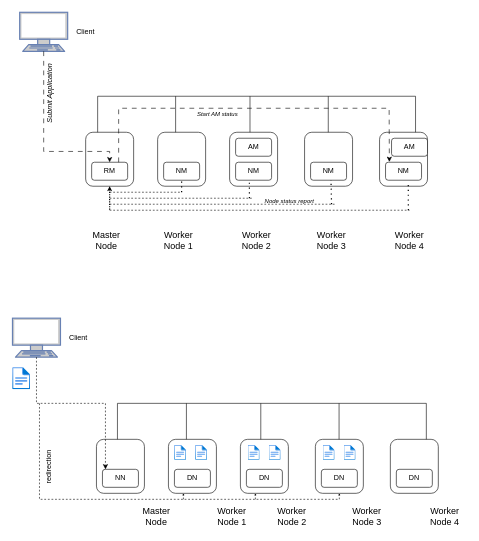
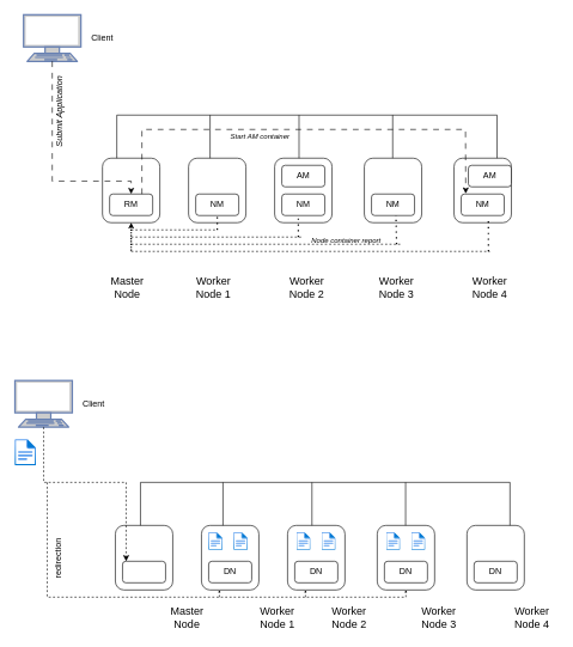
  <mxCell id="0" />
  <mxCell id="1" parent="0" />
  <mxCell id="2" value="" style="group" parent="1" vertex="1" connectable="0"><mxGeometry x="32" y="20" width="685" height="400" as="geometry" /></mxCell>
  <mxCell id="3" value="" style="endArrow=none;html=1;rounded=0;" parent="2" edge="1"><mxGeometry width="50" height="50" relative="1" as="geometry"><mxPoint x="130" y="140" as="sourcePoint" /><mxPoint x="660" y="140" as="targetPoint" /></mxGeometry></mxCell>
  <mxCell id="4" value="" style="rounded=1;whiteSpace=wrap;html=1;" parent="2" vertex="1"><mxGeometry x="600" y="200" width="80" height="90" as="geometry" /></mxCell>
  <mxCell id="5" value="" style="rounded=1;whiteSpace=wrap;html=1;" parent="2" vertex="1"><mxGeometry x="475" y="200" width="80" height="90" as="geometry" /></mxCell>
  <mxCell id="6" value="" style="rounded=1;whiteSpace=wrap;html=1;" parent="2" vertex="1"><mxGeometry x="350" y="200" width="80" height="90" as="geometry" /></mxCell>
  <mxCell id="7" value="" style="rounded=1;whiteSpace=wrap;html=1;" parent="2" vertex="1"><mxGeometry x="230" y="200" width="80" height="90" as="geometry" /></mxCell>
  <mxCell id="8" value="" style="rounded=1;whiteSpace=wrap;html=1;" parent="2" vertex="1"><mxGeometry x="110" y="200" width="80" height="90" as="geometry" /></mxCell>
  <mxCell id="9" value="" style="endArrow=none;html=1;rounded=0;exitX=0.25;exitY=0;exitDx=0;exitDy=0;" parent="2" source="8" edge="1"><mxGeometry width="50" height="50" relative="1" as="geometry"><mxPoint x="370" y="230" as="sourcePoint" /><mxPoint x="130" y="140" as="targetPoint" /></mxGeometry></mxCell>
  <mxCell id="10" value="" style="endArrow=none;html=1;rounded=0;exitX=0.25;exitY=0;exitDx=0;exitDy=0;" parent="2" edge="1"><mxGeometry width="50" height="50" relative="1" as="geometry"><mxPoint x="260" y="200" as="sourcePoint" /><mxPoint x="260" y="140" as="targetPoint" /></mxGeometry></mxCell>
  <mxCell id="11" value="" style="endArrow=none;html=1;rounded=0;exitX=0.25;exitY=0;exitDx=0;exitDy=0;" parent="2" edge="1"><mxGeometry width="50" height="50" relative="1" as="geometry"><mxPoint x="384" y="200" as="sourcePoint" /><mxPoint x="384" y="140" as="targetPoint" /></mxGeometry></mxCell>
  <mxCell id="12" value="" style="endArrow=none;html=1;rounded=0;exitX=0.25;exitY=0;exitDx=0;exitDy=0;" parent="2" edge="1"><mxGeometry width="50" height="50" relative="1" as="geometry"><mxPoint x="514.5" y="200" as="sourcePoint" /><mxPoint x="514.5" y="140" as="targetPoint" /></mxGeometry></mxCell>
  <mxCell id="13" value="" style="endArrow=none;html=1;rounded=0;exitX=0.25;exitY=0;exitDx=0;exitDy=0;" parent="2" edge="1"><mxGeometry width="50" height="50" relative="1" as="geometry"><mxPoint x="660" y="200" as="sourcePoint" /><mxPoint x="660" y="140" as="targetPoint" /></mxGeometry></mxCell>
  <mxCell id="14" value="" style="group" parent="2" vertex="1" connectable="0"><mxGeometry x="120" y="250" width="60" height="30" as="geometry" /></mxCell>
  <mxCell id="15" value="" style="rounded=1;whiteSpace=wrap;html=1;" parent="14" vertex="1"><mxGeometry width="60" height="30" as="geometry" /></mxCell>
  <mxCell id="16" value="RM" style="text;html=1;strokeColor=none;fillColor=none;align=center;verticalAlign=middle;whiteSpace=wrap;rounded=0;" parent="14" vertex="1"><mxGeometry width="60" height="30" as="geometry" /></mxCell>
  <mxCell id="17" value="" style="group" parent="2" vertex="1" connectable="0"><mxGeometry x="240" y="250" width="60" height="30" as="geometry" /></mxCell>
  <mxCell id="18" value="" style="rounded=1;whiteSpace=wrap;html=1;" parent="17" vertex="1"><mxGeometry width="60" height="30" as="geometry" /></mxCell>
  <mxCell id="19" value="NM" style="text;html=1;strokeColor=none;fillColor=none;align=center;verticalAlign=middle;whiteSpace=wrap;rounded=0;" parent="17" vertex="1"><mxGeometry width="60" height="30" as="geometry" /></mxCell>
  <mxCell id="20" value="" style="group" parent="2" vertex="1" connectable="0"><mxGeometry x="360" y="250" width="60" height="30" as="geometry" /></mxCell>
  <mxCell id="21" value="" style="rounded=1;whiteSpace=wrap;html=1;" parent="20" vertex="1"><mxGeometry width="60" height="30" as="geometry" /></mxCell>
  <mxCell id="22" value="NM" style="text;html=1;strokeColor=none;fillColor=none;align=center;verticalAlign=middle;whiteSpace=wrap;rounded=0;" parent="20" vertex="1"><mxGeometry width="60" height="30" as="geometry" /></mxCell>
  <mxCell id="23" value="" style="group" parent="2" vertex="1" connectable="0"><mxGeometry x="485" y="250" width="60" height="30" as="geometry" /></mxCell>
  <mxCell id="24" value="" style="rounded=1;whiteSpace=wrap;html=1;" parent="23" vertex="1"><mxGeometry width="60" height="30" as="geometry" /></mxCell>
  <mxCell id="25" value="NM" style="text;html=1;strokeColor=none;fillColor=none;align=center;verticalAlign=middle;whiteSpace=wrap;rounded=0;" parent="23" vertex="1"><mxGeometry width="60" height="30" as="geometry" /></mxCell>
  <mxCell id="26" value="" style="group" parent="2" vertex="1" connectable="0"><mxGeometry x="610" y="250" width="60" height="30" as="geometry" /></mxCell>
  <mxCell id="27" value="" style="rounded=1;whiteSpace=wrap;html=1;" parent="26" vertex="1"><mxGeometry width="60" height="30" as="geometry" /></mxCell>
  <mxCell id="28" value="NM" style="text;html=1;strokeColor=none;fillColor=none;align=center;verticalAlign=middle;whiteSpace=wrap;rounded=0;" parent="26" vertex="1"><mxGeometry width="60" height="30" as="geometry" /></mxCell>
  <mxCell id="29" value="" style="endArrow=none;dashed=1;html=1;rounded=0;" parent="2" edge="1"><mxGeometry width="50" height="50" relative="1" as="geometry"><mxPoint x="150" y="330" as="sourcePoint" /><mxPoint x="650" y="330" as="targetPoint" /></mxGeometry></mxCell>
  <mxCell id="30" value="" style="endArrow=none;dashed=1;html=1;rounded=0;" parent="2" edge="1"><mxGeometry width="50" height="50" relative="1" as="geometry"><mxPoint x="150" y="320" as="sourcePoint" /><mxPoint x="525" y="320" as="targetPoint" /></mxGeometry></mxCell>
  <mxCell id="31" value="" style="endArrow=none;dashed=1;html=1;rounded=0;" parent="2" edge="1"><mxGeometry width="50" height="50" relative="1" as="geometry"><mxPoint x="150" y="310" as="sourcePoint" /><mxPoint x="390" y="310" as="targetPoint" /></mxGeometry></mxCell>
  <mxCell id="32" value="" style="endArrow=none;dashed=1;html=1;rounded=0;" parent="2" edge="1"><mxGeometry width="50" height="50" relative="1" as="geometry"><mxPoint x="150" y="300" as="sourcePoint" /><mxPoint x="270" y="300" as="targetPoint" /></mxGeometry></mxCell>
  <mxCell id="33" value="" style="endArrow=none;dashed=1;html=1;dashPattern=1 3;strokeWidth=2;rounded=0;entryX=0.5;entryY=1;entryDx=0;entryDy=0;" parent="2" target="19" edge="1"><mxGeometry width="50" height="50" relative="1" as="geometry"><mxPoint x="270" y="300" as="sourcePoint" /><mxPoint x="320" y="380" as="targetPoint" /></mxGeometry></mxCell>
  <mxCell id="34" value="" style="endArrow=none;dashed=1;html=1;dashPattern=1 3;strokeWidth=2;rounded=0;entryX=0.383;entryY=1.009;entryDx=0;entryDy=0;entryPerimeter=0;" parent="2" target="22" edge="1"><mxGeometry width="50" height="50" relative="1" as="geometry"><mxPoint x="383" y="310" as="sourcePoint" /><mxPoint x="383" y="290" as="targetPoint" /></mxGeometry></mxCell>
  <mxCell id="35" value="" style="endArrow=none;dashed=1;html=1;dashPattern=1 3;strokeWidth=2;rounded=0;entryX=0.567;entryY=0.981;entryDx=0;entryDy=0;entryPerimeter=0;" parent="2" target="25" edge="1"><mxGeometry width="50" height="50" relative="1" as="geometry"><mxPoint x="520" y="320" as="sourcePoint" /><mxPoint x="520" y="290" as="targetPoint" /></mxGeometry></mxCell>
  <mxCell id="36" value="" style="endArrow=none;dashed=1;html=1;dashPattern=1 3;strokeWidth=2;rounded=0;entryX=0.631;entryY=1.079;entryDx=0;entryDy=0;entryPerimeter=0;" parent="2" target="28" edge="1"><mxGeometry width="50" height="50" relative="1" as="geometry"><mxPoint x="648" y="330" as="sourcePoint" /><mxPoint x="420" y="180" as="targetPoint" /></mxGeometry></mxCell>
  <mxCell id="37" value="" style="endArrow=none;dashed=1;html=1;strokeWidth=2;rounded=0;entryX=0.5;entryY=1;entryDx=0;entryDy=0;jumpSize=10;dashPattern=1 1;startArrow=classic;startFill=1;exitX=0.5;exitY=1;exitDx=0;exitDy=0;endSize=6;startSize=2;" parent="2" source="8" edge="1"><mxGeometry width="50" height="50" relative="1" as="geometry"><mxPoint x="420" y="180" as="sourcePoint" /><mxPoint x="150" y="330" as="targetPoint" /></mxGeometry></mxCell>
  <mxCell id="38" value="" style="fontColor=#0066CC;verticalAlign=top;verticalLabelPosition=bottom;labelPosition=center;align=center;html=1;outlineConnect=0;fillColor=#CCCCCC;strokeColor=#6881B3;gradientColor=none;gradientDirection=north;strokeWidth=2;shape=mxgraph.networks.terminal;" parent="2" vertex="1"><mxGeometry width="80" height="65" as="geometry" /></mxCell>
  <mxCell id="39" value="" style="endArrow=classic;html=1;rounded=0;dashed=1;dashPattern=8 8;entryX=0.5;entryY=0;entryDx=0;entryDy=0;endFill=1;" parent="2" source="38" target="16" edge="1"><mxGeometry relative="1" as="geometry"><mxPoint x="190" y="210" as="sourcePoint" /><mxPoint x="110" y="232" as="targetPoint" /><Array as="points"><mxPoint x="40" y="232" /><mxPoint x="150" y="232" /></Array></mxGeometry></mxCell>
  <mxCell id="40" value="Client" style="text;html=1;strokeColor=none;fillColor=none;align=center;verticalAlign=middle;whiteSpace=wrap;rounded=0;" parent="2" vertex="1"><mxGeometry x="80" y="17.5" width="60" height="30" as="geometry" /></mxCell>
  <mxCell id="41" value="" style="endArrow=classic;html=1;rounded=0;exitX=0.75;exitY=0;exitDx=0;exitDy=0;entryX=0.106;entryY=-0.022;entryDx=0;entryDy=0;entryPerimeter=0;dashed=1;dashPattern=8 8;endFill=1;" parent="2" source="16" target="28" edge="1"><mxGeometry relative="1" as="geometry"><mxPoint x="360" y="120" as="sourcePoint" /><mxPoint x="630" y="160" as="targetPoint" /><Array as="points"><mxPoint x="165" y="160" /><mxPoint x="616" y="160" /></Array></mxGeometry></mxCell>
- <mxCell id="42" value="Start AM status" style="text;html=1;strokeColor=none;fillColor=none;align=center;verticalAlign=middle;whiteSpace=wrap;rounded=0;fontSize=10;fontStyle=2" parent="2" vertex="1"><mxGeometry x="280" y="160" width="100" height="20" as="geometry" /></mxCell>
+ <mxCell id="42" value="Start AM container" style="text;html=1;strokeColor=none;fillColor=none;align=center;verticalAlign=middle;whiteSpace=wrap;rounded=0;fontSize=10;fontStyle=2" parent="2" vertex="1"><mxGeometry x="280" y="160" width="100" height="20" as="geometry" /></mxCell>
  <mxCell id="43" value="" style="group" parent="2" vertex="1" connectable="0"><mxGeometry x="620" y="210" width="60" height="30" as="geometry" /></mxCell>
  <mxCell id="44" value="" style="rounded=1;whiteSpace=wrap;html=1;" parent="43" vertex="1"><mxGeometry width="60" height="30" as="geometry" /></mxCell>
  <mxCell id="45" value="AM" style="text;html=1;strokeColor=none;fillColor=none;align=center;verticalAlign=middle;whiteSpace=wrap;rounded=0;" parent="43" vertex="1"><mxGeometry width="60" height="30" as="geometry" /></mxCell>
  <mxCell id="46" value="Submit Application" style="text;html=1;strokeColor=none;fillColor=none;align=center;verticalAlign=middle;whiteSpace=wrap;rounded=0;spacingBottom=0;textDirection=ltr;labelPosition=center;verticalLabelPosition=middle;rotation=-90;fontStyle=2" parent="2" vertex="1"><mxGeometry x="-10" y="120" width="120" height="30" as="geometry" /></mxCell>
  <mxCell id="47" value="Master Node" style="text;html=1;strokeColor=none;fillColor=none;align=center;verticalAlign=middle;whiteSpace=wrap;rounded=0;fontSize=15;" parent="2" vertex="1"><mxGeometry x="110" y="360" width="70" height="40" as="geometry" /></mxCell>
  <mxCell id="48" value="Worker Node 1" style="text;html=1;strokeColor=none;fillColor=none;align=center;verticalAlign=middle;whiteSpace=wrap;rounded=0;fontSize=15;" parent="2" vertex="1"><mxGeometry x="230" y="360" width="70" height="40" as="geometry" /></mxCell>
  <mxCell id="49" value="Worker Node 2" style="text;html=1;strokeColor=none;fillColor=none;align=center;verticalAlign=middle;whiteSpace=wrap;rounded=0;fontSize=15;" parent="2" vertex="1"><mxGeometry x="360" y="360" width="70" height="40" as="geometry" /></mxCell>
  <mxCell id="50" value="Worker Node 3" style="text;html=1;strokeColor=none;fillColor=none;align=center;verticalAlign=middle;whiteSpace=wrap;rounded=0;fontSize=15;" parent="2" vertex="1"><mxGeometry x="485" y="360" width="70" height="40" as="geometry" /></mxCell>
  <mxCell id="51" value="Worker Node 4" style="text;html=1;strokeColor=none;fillColor=none;align=center;verticalAlign=middle;whiteSpace=wrap;rounded=0;fontSize=15;" parent="2" vertex="1"><mxGeometry x="615" y="360" width="70" height="40" as="geometry" /></mxCell>
  <mxCell id="52" value="" style="group" parent="2" vertex="1" connectable="0"><mxGeometry x="360" y="210" width="60" height="30" as="geometry" /></mxCell>
  <mxCell id="53" value="" style="rounded=1;whiteSpace=wrap;html=1;" parent="52" vertex="1"><mxGeometry width="60" height="30" as="geometry" /></mxCell>
  <mxCell id="54" value="AM" style="text;html=1;strokeColor=none;fillColor=none;align=center;verticalAlign=middle;whiteSpace=wrap;rounded=0;" parent="52" vertex="1"><mxGeometry width="60" height="30" as="geometry" /></mxCell>
- <mxCell id="55" value="Node status report" style="text;html=1;strokeColor=none;fillColor=none;align=center;verticalAlign=middle;whiteSpace=wrap;rounded=0;fontSize=10;spacing=2;fontStyle=2" parent="2" vertex="1"><mxGeometry x="400" y="300" width="100" height="30" as="geometry" /></mxCell>
+ <mxCell id="55" value="Node container report" style="text;html=1;strokeColor=none;fillColor=none;align=center;verticalAlign=middle;whiteSpace=wrap;rounded=0;fontSize=10;spacing=2;fontStyle=2" parent="2" vertex="1"><mxGeometry x="400" y="300" width="100" height="30" as="geometry" /></mxCell>
  <mxCell id="56" value="" style="group" parent="1" vertex="1" connectable="0"><mxGeometry x="20" y="530" width="710" height="302" as="geometry" /></mxCell>
  <mxCell id="57" value="" style="endArrow=none;html=1;rounded=0;" parent="56" edge="1"><mxGeometry width="50" height="50" relative="1" as="geometry"><mxPoint x="175" y="142" as="sourcePoint" /><mxPoint x="690" y="142" as="targetPoint" /></mxGeometry></mxCell>
  <mxCell id="58" value="" style="rounded=1;whiteSpace=wrap;html=1;" parent="56" vertex="1"><mxGeometry x="630" y="202" width="80" height="90" as="geometry" /></mxCell>
  <mxCell id="59" value="" style="rounded=1;whiteSpace=wrap;html=1;" parent="56" vertex="1"><mxGeometry x="505" y="202" width="80" height="90" as="geometry" /></mxCell>
  <mxCell id="60" value="" style="rounded=1;whiteSpace=wrap;html=1;" parent="56" vertex="1"><mxGeometry x="380" y="202" width="80" height="90" as="geometry" /></mxCell>
  <mxCell id="61" value="" style="rounded=1;whiteSpace=wrap;html=1;" parent="56" vertex="1"><mxGeometry x="260" y="202" width="80" height="90" as="geometry" /></mxCell>
  <mxCell id="62" value="" style="rounded=1;whiteSpace=wrap;html=1;" parent="56" vertex="1"><mxGeometry x="140" y="202" width="80" height="90" as="geometry" /></mxCell>
  <mxCell id="63" value="" style="endArrow=none;html=1;rounded=0;exitX=0.5;exitY=0;exitDx=0;exitDy=0;" parent="56" edge="1"><mxGeometry width="50" height="50" relative="1" as="geometry"><mxPoint x="175" y="202" as="sourcePoint" /><mxPoint x="175" y="142" as="targetPoint" /></mxGeometry></mxCell>
  <mxCell id="64" value="" style="endArrow=none;html=1;rounded=0;exitX=0.25;exitY=0;exitDx=0;exitDy=0;" parent="56" edge="1"><mxGeometry width="50" height="50" relative="1" as="geometry"><mxPoint x="290" y="202" as="sourcePoint" /><mxPoint x="290" y="142" as="targetPoint" /></mxGeometry></mxCell>
  <mxCell id="65" value="" style="endArrow=none;html=1;rounded=0;exitX=0.25;exitY=0;exitDx=0;exitDy=0;" parent="56" edge="1"><mxGeometry width="50" height="50" relative="1" as="geometry"><mxPoint x="414" y="202" as="sourcePoint" /><mxPoint x="414" y="142" as="targetPoint" /></mxGeometry></mxCell>
  <mxCell id="66" value="" style="endArrow=none;html=1;rounded=0;exitX=0.25;exitY=0;exitDx=0;exitDy=0;" parent="56" edge="1"><mxGeometry width="50" height="50" relative="1" as="geometry"><mxPoint x="544.5" y="202" as="sourcePoint" /><mxPoint x="544.5" y="142" as="targetPoint" /></mxGeometry></mxCell>
  <mxCell id="67" value="" style="endArrow=none;html=1;rounded=0;exitX=0.25;exitY=0;exitDx=0;exitDy=0;" parent="56" edge="1"><mxGeometry width="50" height="50" relative="1" as="geometry"><mxPoint x="690" y="202" as="sourcePoint" /><mxPoint x="690" y="142" as="targetPoint" /></mxGeometry></mxCell>
  <mxCell id="68" value="" style="group" parent="56" vertex="1" connectable="0"><mxGeometry x="150" y="252" width="60" height="30" as="geometry" /></mxCell>
  <mxCell id="69" value="" style="rounded=1;whiteSpace=wrap;html=1;" parent="68" vertex="1"><mxGeometry width="60" height="30" as="geometry" /></mxCell>
- <mxCell id="70" value="NN" style="text;html=1;strokeColor=none;fillColor=none;align=center;verticalAlign=middle;whiteSpace=wrap;rounded=0;" parent="68" vertex="1"><mxGeometry width="60" height="30" as="geometry" /></mxCell>
  <mxCell id="71" value="" style="group" parent="56" vertex="1" connectable="0"><mxGeometry x="270" y="252" width="60" height="30" as="geometry" /></mxCell>
  <mxCell id="72" value="" style="rounded=1;whiteSpace=wrap;html=1;" parent="71" vertex="1"><mxGeometry width="60" height="30" as="geometry" /></mxCell>
  <mxCell id="73" value="DN" style="text;html=1;strokeColor=none;fillColor=none;align=center;verticalAlign=middle;whiteSpace=wrap;rounded=0;" parent="71" vertex="1"><mxGeometry width="60" height="30" as="geometry" /></mxCell>
  <mxCell id="74" value="" style="group" parent="56" vertex="1" connectable="0"><mxGeometry x="390" y="252" width="60" height="30" as="geometry" /></mxCell>
  <mxCell id="75" value="" style="rounded=1;whiteSpace=wrap;html=1;" parent="74" vertex="1"><mxGeometry width="60" height="30" as="geometry" /></mxCell>
  <mxCell id="76" value="DN" style="text;html=1;strokeColor=none;fillColor=none;align=center;verticalAlign=middle;whiteSpace=wrap;rounded=0;" parent="74" vertex="1"><mxGeometry width="60" height="30" as="geometry" /></mxCell>
  <mxCell id="77" value="" style="group" parent="56" vertex="1" connectable="0"><mxGeometry x="515" y="252" width="60" height="30" as="geometry" /></mxCell>
  <mxCell id="78" value="" style="rounded=1;whiteSpace=wrap;html=1;" parent="77" vertex="1"><mxGeometry width="60" height="30" as="geometry" /></mxCell>
  <mxCell id="79" value="DN" style="text;html=1;strokeColor=none;fillColor=none;align=center;verticalAlign=middle;whiteSpace=wrap;rounded=0;" parent="77" vertex="1"><mxGeometry width="60" height="30" as="geometry" /></mxCell>
  <mxCell id="80" value="" style="group" parent="56" vertex="1" connectable="0"><mxGeometry x="640" y="252" width="60" height="30" as="geometry" /></mxCell>
  <mxCell id="81" value="" style="rounded=1;whiteSpace=wrap;html=1;" parent="80" vertex="1"><mxGeometry width="60" height="30" as="geometry" /></mxCell>
  <mxCell id="82" value="DN" style="text;html=1;strokeColor=none;fillColor=none;align=center;verticalAlign=middle;whiteSpace=wrap;rounded=0;" parent="80" vertex="1"><mxGeometry width="60" height="30" as="geometry" /></mxCell>
  <mxCell id="83" value="" style="fontColor=#0066CC;verticalAlign=top;verticalLabelPosition=bottom;labelPosition=center;align=center;html=1;outlineConnect=0;fillColor=#CCCCCC;strokeColor=#6881B3;gradientColor=none;gradientDirection=north;strokeWidth=2;shape=mxgraph.networks.terminal;" parent="56" vertex="1"><mxGeometry width="80" height="65" as="geometry" /></mxCell>
  <mxCell id="84" value="Client" style="text;html=1;strokeColor=none;fillColor=none;align=center;verticalAlign=middle;whiteSpace=wrap;rounded=0;" parent="56" vertex="1"><mxGeometry x="80" y="17.5" width="60" height="30" as="geometry" /></mxCell>
  <mxCell id="85" value="" style="endArrow=classic;html=1;rounded=0;dashed=1;strokeWidth=1;endFill=1;" parent="56" source="83" edge="1"><mxGeometry relative="1" as="geometry"><mxPoint x="115" y="242" as="sourcePoint" /><mxPoint x="155" y="252" as="targetPoint" /><Array as="points"><mxPoint x="40" y="142" /><mxPoint x="155" y="142" /></Array></mxGeometry></mxCell>
  <mxCell id="86" value="" style="endArrow=none;html=1;rounded=0;dashed=1;" parent="56" edge="1"><mxGeometry relative="1" as="geometry"><mxPoint x="45" y="142" as="sourcePoint" /><mxPoint x="545" y="302" as="targetPoint" /><Array as="points"><mxPoint x="45" y="302" /></Array></mxGeometry></mxCell>
  <mxCell id="87" value="" style="endArrow=classic;html=1;rounded=0;dashed=1;endFill=1;endSize=1;" parent="56" edge="1"><mxGeometry relative="1" as="geometry"><mxPoint x="285" y="302" as="sourcePoint" /><mxPoint x="285" y="292" as="targetPoint" /></mxGeometry></mxCell>
  <mxCell id="88" value="" style="endArrow=classic;html=1;rounded=0;dashed=1;endFill=1;endSize=1;" parent="56" edge="1"><mxGeometry relative="1" as="geometry"><mxPoint x="405" y="302" as="sourcePoint" /><mxPoint x="405" y="292" as="targetPoint" /></mxGeometry></mxCell>
  <mxCell id="89" value="" style="endArrow=classic;html=1;rounded=0;dashed=1;endFill=1;endSize=1;" parent="56" edge="1"><mxGeometry relative="1" as="geometry"><mxPoint x="544.92" y="302" as="sourcePoint" /><mxPoint x="544.92" y="292" as="targetPoint" /></mxGeometry></mxCell>
  <mxCell id="90" value="" style="image;aspect=fixed;html=1;points=[];align=center;fontSize=12;image=img/lib/azure2/general/File.svg;" parent="56" vertex="1"><mxGeometry y="82" width="30" height="36.97" as="geometry" /></mxCell>
  <mxCell id="91" value="" style="image;aspect=fixed;html=1;points=[];align=center;fontSize=12;image=img/lib/azure2/general/File.svg;" parent="56" vertex="1"><mxGeometry x="305" y="212" width="20" height="24.65" as="geometry" /></mxCell>
  <mxCell id="92" value="" style="image;aspect=fixed;html=1;points=[];align=center;fontSize=12;image=img/lib/azure2/general/File.svg;" parent="56" vertex="1"><mxGeometry x="270" y="212" width="20" height="24.65" as="geometry" /></mxCell>
  <mxCell id="93" value="" style="image;aspect=fixed;html=1;points=[];align=center;fontSize=12;image=img/lib/azure2/general/File.svg;" parent="56" vertex="1"><mxGeometry x="392.5" y="212" width="20" height="24.65" as="geometry" /></mxCell>
  <mxCell id="94" value="" style="image;aspect=fixed;html=1;points=[];align=center;fontSize=12;image=img/lib/azure2/general/File.svg;" parent="56" vertex="1"><mxGeometry x="427.5" y="212" width="20" height="24.65" as="geometry" /></mxCell>
  <mxCell id="95" value="" style="image;aspect=fixed;html=1;points=[];align=center;fontSize=12;image=img/lib/azure2/general/File.svg;" parent="56" vertex="1"><mxGeometry x="517.5" y="212" width="20" height="24.65" as="geometry" /></mxCell>
  <mxCell id="96" value="" style="image;aspect=fixed;html=1;points=[];align=center;fontSize=12;image=img/lib/azure2/general/File.svg;" parent="56" vertex="1"><mxGeometry x="552.5" y="212" width="20" height="24.65" as="geometry" /></mxCell>
  <mxCell id="97" value="redirection" style="text;html=1;strokeColor=none;fillColor=none;align=center;verticalAlign=middle;whiteSpace=wrap;rounded=0;rotation=-90;" parent="56" vertex="1"><mxGeometry x="30" y="212" width="60" height="72" as="geometry" /></mxCell>
  <mxCell id="98" value="Master Node" style="text;html=1;strokeColor=none;fillColor=none;align=center;verticalAlign=middle;whiteSpace=wrap;rounded=0;fontSize=15;" parent="1" vertex="1"><mxGeometry x="225" y="840" width="70" height="40" as="geometry" /></mxCell>
  <mxCell id="99" value="Worker Node 1" style="text;html=1;strokeColor=none;fillColor=none;align=center;verticalAlign=middle;whiteSpace=wrap;rounded=0;fontSize=15;" parent="1" vertex="1"><mxGeometry x="351" y="840" width="70" height="40" as="geometry" /></mxCell>
  <mxCell id="100" value="Worker Node 2" style="text;html=1;strokeColor=none;fillColor=none;align=center;verticalAlign=middle;whiteSpace=wrap;rounded=0;fontSize=15;" parent="1" vertex="1"><mxGeometry x="451" y="840" width="70" height="40" as="geometry" /></mxCell>
  <mxCell id="101" value="Worker Node 3" style="text;html=1;strokeColor=none;fillColor=none;align=center;verticalAlign=middle;whiteSpace=wrap;rounded=0;fontSize=15;" parent="1" vertex="1"><mxGeometry x="576" y="840" width="70" height="40" as="geometry" /></mxCell>
  <mxCell id="102" value="Worker Node 4" style="text;html=1;strokeColor=none;fillColor=none;align=center;verticalAlign=middle;whiteSpace=wrap;rounded=0;fontSize=15;" parent="1" vertex="1"><mxGeometry x="706" y="840" width="70" height="40" as="geometry" /></mxCell>
